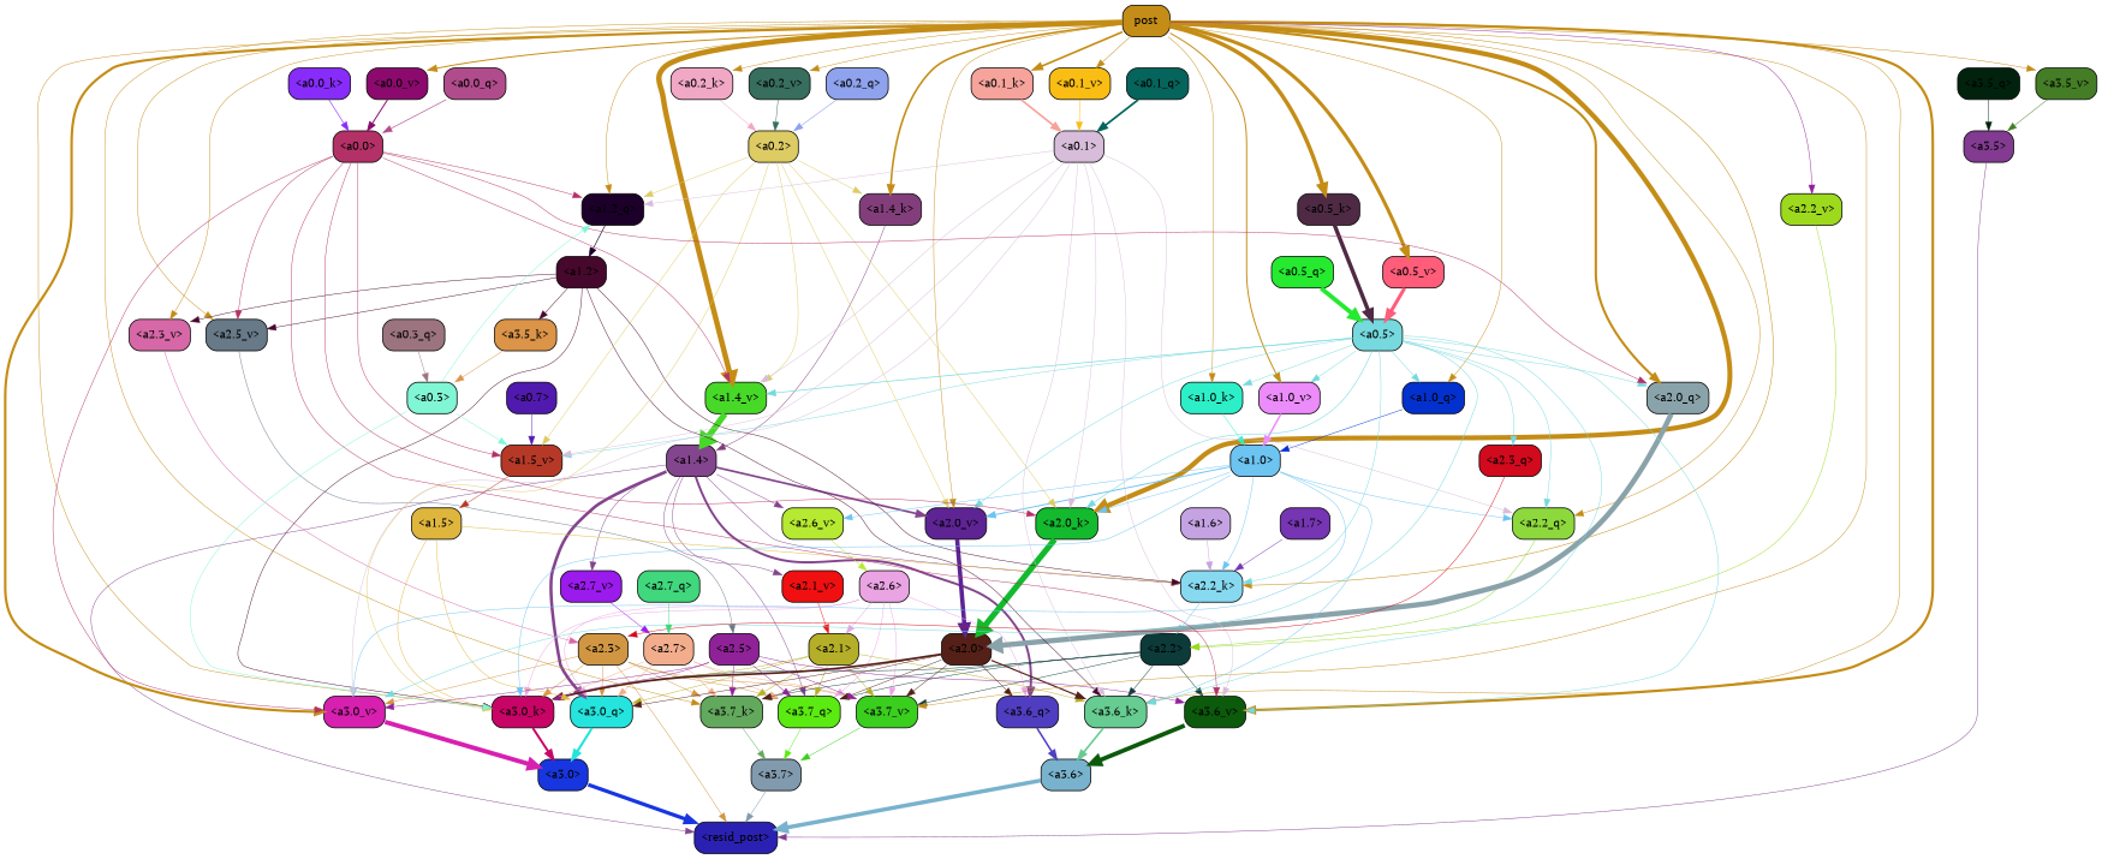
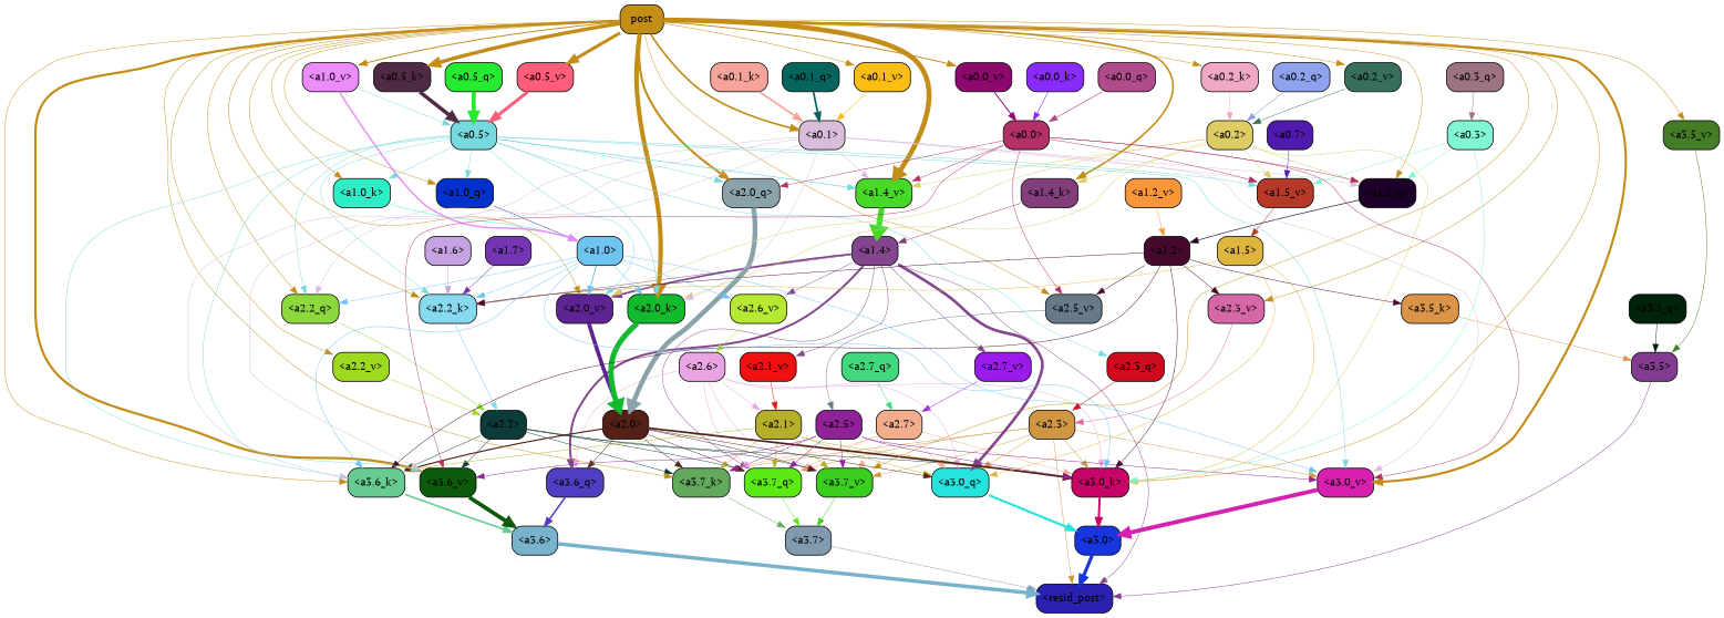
  strict digraph {
    fontname="PT Serif"
    splines=true
    node [color=black fontname="PT Serif" shape=box style="filled, rounded"]
    edge [color="#c48d17" fontname="PT Serif" penwidth=0.6]
    "<a3.7>" [fillcolor="#829aae"]
    "<resid_post>" [fillcolor="#2a21b3"]
    "<a3.6>" [fillcolor="#79b2cc"]
    "<a3.5>" [fillcolor="#823b91"]
    "<a3.0>" [fillcolor="#1836df"]
    "<a2.3>" [fillcolor="#d19642"]
    "<a3.7_q>" [fillcolor="#5bea11"]
    "<a3.0_q>" [fillcolor="#25e4de"]
    "<a3.7_k>" [fillcolor="#63a95d"]
    "<a3.0_k>" [fillcolor="#c80467"]
    "<a3.7_v>" [fillcolor="#3ace1f"]
    "<a3.0_v>" [fillcolor="#d720b0"]
    "<a1.4>" [fillcolor="#83458d"]
    "<a3.6_q>" [fillcolor="#4f3ec1"]
    "<a2.2_k>" [fillcolor="#87d9f0"]
    "<a2.7_v>" [fillcolor="#9b1aec"]
    "<a2.6_v>" [fillcolor="#b6e931"]
    "<a2.1_v>" [fillcolor="#f01011"]
    "<a2.0_v>" [fillcolor="#5e2494"]
    "<a2.2>" [fillcolor="#0c3b3a"]
    "<a2.7>" [fillcolor="#f2ad8c"]
    "<a2.6>" [fillcolor="#eaa3e3"]
    "<a2.1>" [fillcolor="#b5ae28"]
    "<a2.0>" [fillcolor="#552018"]
    "<a3.6_k>" [fillcolor="#66cc91"]
    "<a3.6_v>" [fillcolor="#0c5a0c"]
    "<a3.5_q>" [fillcolor="#01230d"]
    "<a3.5_k>" [fillcolor="#db9448"]
    "<a3.5_v>" [fillcolor="#447d25"]
    "<a2.5>" [fillcolor="#902298"]
    "<a1.5>" [fillcolor="#dfb63d"]
    n32 [fillcolor="#c48d17" label=post]
    "<a2.2_q>" [fillcolor="#8dd93d"]
    "<a2.0_q>" [fillcolor="#8aa3aa"]
    "<a2.0_k>" [fillcolor="#13ba2e"]
    "<a2.5_v>" [fillcolor="#687988"]
    "<a2.3_v>" [fillcolor="#d768a7"]
    "<a2.2_v>" [fillcolor="#9dd91c"]
    "<a1.2_q>" [fillcolor="#1c002a"]
    "<a1.0_q>" [fillcolor="#0331ce"]
    "<a1.4_k>" [fillcolor="#823e7b"]
    "<a1.0_k>" [fillcolor="#2cefc7"]
    "<a1.4_v>" [fillcolor="#47d828"]
    "<a1.0_v>" [fillcolor="#ec8bfa"]
    "<a0.5_k>" [fillcolor="#4f2a44"]
    "<a0.2_k>" [fillcolor="#f1a8c5"]
    "<a0.1_k>" [fillcolor="#f5a39b"]
    "<a0.5_v>" [fillcolor="#ff5d7a"]
    "<a0.2_v>" [fillcolor="#376e5d"]
    "<a0.1_v>" [fillcolor="#f9bd14"]
    "<a0.0_v>" [fillcolor="#8c0a6e"]
    "<a1.2>" [fillcolor="#47082d"]
    "<a1.0>" [fillcolor="#6dc4f1"]
    "<a0.5>" [fillcolor="#75d9dd"]
    "<a0.2>" [fillcolor="#ddcb64"]
    "<a0.1>" [fillcolor="#d7bdda"]
    "<a0.0>" [fillcolor="#b43167"]
    "<a2.3_q>" [fillcolor="#d10a1e"]
    "<a1.5_v>" [fillcolor="#b63927"]
    "<a0.3>" [fillcolor="#80f6d5"]
    "<a2.7_q>" [fillcolor="#40d77d"]
    "<a1.7>" [fillcolor="#7635b2"]
    "<a1.6>" [fillcolor="#c5a3e2"]
+   "<a1.2_v>" [fillcolor="#fb9638"]
    "<a0.7>" [fillcolor="#511aae"]
    "<a0.5_q>" [fillcolor="#25ea30"]
    "<a0.3_q>" [fillcolor="#9c7480"]
    "<a0.2_q>" [fillcolor="#8ea2ed"]
    "<a0.1_q>" [fillcolor="#05645c"]
    "<a0.0_q>" [fillcolor="#b14c8c"]
    "<a0.0_k>" [fillcolor="#882cfb"]
    "<a3.7>" -> "<resid_post>" [color="#829aae"]
    "<a3.6>" -> "<resid_post>" [color="#79b2cc" penwidth=4.6696330308914185]
    "<a3.5>" -> "<resid_post>" [color="#823b91"]
    "<a3.0>" -> "<resid_post>" [color="#1836df" penwidth=4.282557368278503]
    "<a2.3>" -> "<resid_post>" [color="#d19642"]
    "<a2.3>" -> "<a3.7_q>" [color="#d19642"]
    "<a2.3>" -> "<a3.0_q>" [color="#d19642"]
    "<a2.3>" -> "<a3.7_k>" [color="#d19642"]
    "<a2.3>" -> "<a3.0_k>" [color="#d19642"]
    "<a2.3>" -> "<a3.7_v>" [color="#d19642"]
    "<a2.3>" -> "<a3.0_v>" [color="#d19642"]
    "<a3.7_q>" -> "<a3.7>" [color="#5bea11"]
    "<a3.0_q>" -> "<a3.0>" [color="#25e4de" penwidth=2.8638100624084473]
    "<a3.7_k>" -> "<a3.7>" [color="#63a95d"]
    "<a3.0_k>" -> "<a3.0>" [color="#c80467" penwidth=2.6274144649505615]
    "<a3.7_v>" -> "<a3.7>" [color="#3ace1f"]
    "<a3.0_v>" -> "<a3.0>" [color="#d720b0" penwidth=5.188832879066467]
    "<a1.4>" -> "<resid_post>" [color="#83458d"]
    "<a1.4>" -> "<a3.7_q>" [color="#83458d"]
    "<a1.4>" -> "<a3.0_q>" [color="#83458d" penwidth=3.4971605762839317]
    "<a1.4>" -> "<a3.6_q>" [color="#83458d" penwidth=2.6073555648326874]
    "<a1.4>" -> "<a2.2_k>" [color="#83458d"]
    "<a1.4>" -> "<a2.7_v>" [color="#83458d"]
    "<a1.4>" -> "<a2.6_v>" [color="#83458d"]
    "<a1.4>" -> "<a2.1_v>" [color="#83458d"]
    "<a1.4>" -> "<a2.0_v>" [color="#83458d" penwidth=2.268670678138733]
    "<a3.6_q>" -> "<a3.6>" [color="#4f3ec1" penwidth=2.03758105635643]
    "<a2.2_k>" -> "<a2.2>" [color="#87d9f0" penwidth=0.7764816284179688]
    "<a2.7_v>" -> "<a2.7>" [color="#9b1aec"]
    "<a2.6_v>" -> "<a2.6>" [color="#b6e931"]
    "<a2.1_v>" -> "<a2.1>" [color="#f01011"]
    "<a2.0_v>" -> "<a2.0>" [color="#5e2494" penwidth=4.906715989112854]
    "<a2.2>" -> "<a3.7_q>" [color="#0c3b3a"]
    "<a2.2>" -> "<a3.7_k>" [color="#0c3b3a"]
    "<a2.2>" -> "<a3.0_k>" [color="#0c3b3a"]
    "<a2.2>" -> "<a3.7_v>" [color="#0c3b3a"]
    "<a2.2>" -> "<a3.6_k>" [color="#0c3b3a"]
    "<a2.2>" -> "<a3.6_v>" [color="#0c3b3a"]
    "<a2.7>" -> "<a3.7_q>" [color="#f2ad8c"]
    "<a2.7>" -> "<a3.0_q>" [color="#f2ad8c"]
    "<a2.7>" -> "<a3.7_k>" [color="#f2ad8c"]
    "<a2.7>" -> "<a3.0_k>" [color="#f2ad8c"]
    "<a2.7>" -> "<a3.7_v>" [color="#f2ad8c"]
    "<a2.6>" -> "<a3.7_q>" [color="#eaa3e3"]
    "<a2.6>" -> "<a3.0_q>" [color="#eaa3e3"]
    "<a2.6>" -> "<a3.0_k>" [color="#eaa3e3"]
    "<a2.6>" -> "<a3.7_v>" [color="#eaa3e3"]
    "<a2.6>" -> "<a3.6_q>" [color="#eaa3e3"]
    "<a2.6>" -> "<a2.1>" [color="#eaa3e3"]
    "<a2.1>" -> "<a3.7_q>" [color="#b5ae28"]
    "<a2.1>" -> "<a3.0_q>" [color="#b5ae28"]
    "<a2.1>" -> "<a3.7_k>" [color="#b5ae28"]
    "<a2.1>" -> "<a3.0_k>" [color="#b5ae28"]
    "<a2.1>" -> "<a3.7_v>" [color="#b5ae28"]
    "<a2.1>" -> "<a3.6_k>" [color="#b5ae28"]
    "<a2.0>" -> "<a3.7_q>" [color="#552018"]
    "<a2.0>" -> "<a3.0_q>" [color="#552018"]
    "<a2.0>" -> "<a3.7_k>" [color="#552018"]
    "<a2.0>" -> "<a3.0_k>" [color="#552018" penwidth=2.270527422428131]
    "<a2.0>" -> "<a3.7_v>" [color="#552018"]
    "<a2.0>" -> "<a3.6_q>" [color="#552018"]
    "<a2.0>" -> "<a3.6_k>" [color="#552018" penwidth=1.5568191409111023]
    "<a3.6_k>" -> "<a3.6>" [color="#66cc91" penwidth=2.174198240041733]
    "<a3.6_v>" -> "<a3.6>" [color="#0c5a0c" penwidth=5.002329230308533]
    "<a3.5_q>" -> "<a3.5>" [color="#01230d"]
-   "<a3.5_k>" -> "<a0.3>" [color="#db9448"]
+   "<a3.5_k>" -> "<a3.5>" [color="#db9448"]
    "<a3.5_v>" -> "<a3.5>" [color="#447d25"]
    "<a2.5>" -> "<a3.7_q>" [color="#902298"]
    "<a2.5>" -> "<a3.7_k>" [color="#902298"]
    "<a2.5>" -> "<a3.0_k>" [color="#902298"]
    "<a2.5>" -> "<a3.7_v>" [color="#902298"]
    "<a2.5>" -> "<a3.0_v>" [color="#902298"]
    "<a2.5>" -> "<a3.6_v>" [color="#902298"]
    "<a1.5>" -> "<a3.0_q>" [color="#dfb63d"]
    "<a1.5>" -> "<a3.0_k>" [color="#dfb63d"]
    "<a1.5>" -> "<a2.2_k>" [color="#dfb63d"]
    n32 -> "<a3.7_k>"
    n32 -> "<a3.0_k>"
    n32 -> "<a3.7_v>"
    n32 -> "<a3.0_v>" [penwidth=2.8686431646347046]
    n32 -> "<a2.2_k>" [penwidth=0.67606520652771]
    n32 -> "<a2.0_v>"
    n32 -> "<a3.6_k>"
    n32 -> "<a3.6_v>" [penwidth=2.9588699340820312]
    n32 -> "<a3.5_v>"
    n32 -> "<a2.2_q>"
    n32 -> "<a2.0_q>" [penwidth=2.7617180347442627]
    n32 -> "<a2.0_k>" [penwidth=5.615107178688049]
    n32 -> "<a2.5_v>"
    n32 -> "<a2.3_v>"
-   n32 -> "<a2.2_v>" [color="#902298"]
+   n32 -> "<a2.2_v>"
    n32 -> "<a1.2_q>"
    n32 -> "<a1.0_q>"
    n32 -> "<a1.4_k>" [penwidth=2.1468217372894287]
    n32 -> "<a1.0_k>"
    n32 -> "<a1.4_v>" [penwidth=6.189999580383301]
    n32 -> "<a1.0_v>" [penwidth=1.3123979568481445]
    n32 -> "<a0.5_k>" [penwidth=4.58268666267395]
    n32 -> "<a0.2_k>"
-   n32 -> "<a0.1_k>" [penwidth=2.2296652793884277]
+   n32 -> "<a0.1>" [penwidth=2.2296652793884277]
    n32 -> "<a0.5_v>" [penwidth=4.06441330909729]
    n32 -> "<a0.2_v>"
    n32 -> "<a0.1_v>" [penwidth=0.6574034690856934]
    n32 -> "<a0.0_v>" [penwidth=1.3119869232177734]
    "<a2.2_q>" -> "<a2.2>" [color="#8dd93d" penwidth=0.6340763568878174]
    "<a2.0_q>" -> "<a2.0>" [color="#8aa3aa" penwidth=6.0160088539123535]
    "<a2.0_k>" -> "<a2.0>" [color="#13ba2e" penwidth=6.773025274276733]
    "<a2.5_v>" -> "<a2.5>" [color="#687988"]
    "<a2.3_v>" -> "<a2.3>" [color="#d768a7"]
    "<a2.2_v>" -> "<a2.2>" [color="#9dd91c"]
    "<a1.2_q>" -> "<a1.2>" [color="#1c002a" penwidth=0.836545467376709]
    "<a1.0_q>" -> "<a1.0>" [color="#0331ce"]
    "<a1.4_k>" -> "<a1.4>" [color="#823e7b"]
    "<a1.0_k>" -> "<a1.0>" [color="#2cefc7"]
    "<a1.4_v>" -> "<a1.4>" [color="#47d828" penwidth=7.093163728713989]
    "<a1.0_v>" -> "<a1.0>" [color="#ec8bfa" penwidth=1.9666723012924194]
    "<a0.5_k>" -> "<a0.5>" [color="#4f2a44" penwidth=4.577519536018372]
    "<a0.2_k>" -> "<a0.2>" [color="#f1a8c5"]
    "<a0.1_k>" -> "<a0.1>" [color="#f5a39b" penwidth=2.2273199558258057]
    "<a0.5_v>" -> "<a0.5>" [color="#ff5d7a" penwidth=4.062177300453186]
    "<a0.2_v>" -> "<a0.2>" [color="#376e5d"]
    "<a0.1_v>" -> "<a0.1>" [color="#f9bd14" penwidth=0.654442310333252]
    "<a0.0_v>" -> "<a0.0>" [color="#8c0a6e" penwidth=1.307939052581787]
    "<a1.2>" -> "<a3.0_k>" [color="#47082d"]
    "<a1.2>" -> "<a2.2_k>" [color="#47082d"]
    "<a1.2>" -> "<a3.6_k>" [color="#47082d"]
    "<a1.2>" -> "<a3.5_k>" [color="#47082d"]
    "<a1.2>" -> "<a2.5_v>" [color="#47082d"]
    "<a1.2>" -> "<a2.3_v>" [color="#47082d"]
    "<a1.0>" -> "<a3.0_k>" [color="#6dc4f1"]
    "<a1.0>" -> "<a3.0_v>" [color="#6dc4f1"]
    "<a1.0>" -> "<a2.2_k>" [color="#6dc4f1"]
    "<a1.0>" -> "<a2.6_v>" [color="#6dc4f1"]
    "<a1.0>" -> "<a2.0_v>" [color="#6dc4f1" penwidth=1.27996826171875]
    "<a1.0>" -> "<a3.6_k>" [color="#6dc4f1"]
    "<a1.0>" -> "<a2.2_q>" [color="#6dc4f1"]
    "<a1.0>" -> "<a2.0_k>" [color="#6dc4f1"]
    "<a0.5>" -> "<a3.0_v>" [color="#75d9dd" penwidth=0.6421224474906921]
    "<a0.5>" -> "<a2.2_k>" [color="#75d9dd"]
    "<a0.5>" -> "<a2.0_v>" [color="#75d9dd"]
    "<a0.5>" -> "<a3.6_k>" [color="#75d9dd"]
    "<a0.5>" -> "<a3.6_v>" [color="#75d9dd"]
    "<a0.5>" -> "<a2.2_q>" [color="#75d9dd"]
    "<a0.5>" -> "<a2.0_q>" [color="#75d9dd"]
    "<a0.5>" -> "<a2.0_k>" [color="#75d9dd" penwidth=0.7151575088500977]
    "<a0.5>" -> "<a1.0_q>" [color="#75d9dd"]
    "<a0.5>" -> "<a1.0_k>" [color="#75d9dd"]
    "<a0.5>" -> "<a1.4_v>" [color="#75d9dd" penwidth=0.8927993774414062]
-   "<a0.5>" -> "<a1.0_v>" [color="#75d9dd"]
+   "<a1.0_v>" -> "<a0.5>" [color="#75d9dd"]
    "<a0.5>" -> "<a2.3_q>" [color="#75d9dd"]
    "<a0.5>" -> "<a1.5_v>" [color="#75d9dd"]
    "<a0.2>" -> "<a3.0_k>" [color="#ddcb64"]
    "<a0.2>" -> "<a2.0_v>" [color="#ddcb64"]
    "<a0.2>" -> "<a2.0_k>" [color="#ddcb64"]
    "<a0.2>" -> "<a1.2_q>" [color="#ddcb64"]
    "<a0.2>" -> "<a1.4_k>" [color="#ddcb64"]
    "<a0.2>" -> "<a1.4_v>" [color="#ddcb64"]
    "<a0.2>" -> "<a1.5_v>" [color="#ddcb64"]
    "<a0.1>" -> "<a3.0_v>" [color="#d7bdda"]
    "<a0.1>" -> "<a3.6_k>" [color="#d7bdda"]
    "<a0.1>" -> "<a3.6_v>" [color="#d7bdda"]
    "<a0.1>" -> "<a2.2_q>" [color="#d7bdda"]
    "<a0.1>" -> "<a2.0_k>" [color="#d7bdda"]
    "<a0.1>" -> "<a1.2_q>" [color="#d7bdda"]
    "<a0.1>" -> "<a1.4_v>" [color="#d7bdda"]
    "<a0.1>" -> "<a1.5_v>" [color="#d7bdda"]
    "<a0.0>" -> "<a3.0_v>" [color="#b43167"]
    "<a0.0>" -> "<a3.6_v>" [color="#b43167"]
    "<a0.0>" -> "<a2.0_q>" [color="#b43167"]
-   "<a0.0>" -> "<a2.0_k>" [color="#b43167"]
    "<a0.0>" -> "<a2.5_v>" [color="#b43167"]
    "<a0.0>" -> "<a1.2_q>" [color="#b43167"]
    "<a0.0>" -> "<a1.4_v>" [color="#b43167"]
    "<a0.0>" -> "<a1.5_v>" [color="#b43167"]
    "<a2.3_q>" -> "<a2.3>" [color="#d10a1e"]
    "<a1.5_v>" -> "<a1.5>" [color="#b63927"]
    "<a0.3>" -> "<a3.0_k>" [color="#80f6d5"]
    "<a0.3>" -> "<a1.2_q>" [color="#80f6d5"]
    "<a0.3>" -> "<a1.5_v>" [color="#80f6d5"]
    "<a2.7_q>" -> "<a2.7>" [color="#40d77d"]
    "<a1.7>" -> "<a2.2_k>" [color="#7635b2"]
    "<a1.6>" -> "<a2.2_k>" [color="#c5a3e2"]
+   "<a1.2_v>" -> "<a1.2>" [color="#fb9638"]
    "<a0.7>" -> "<a1.5_v>" [color="#511aae"]
    "<a0.5_q>" -> "<a0.5>" [color="#25ea30" penwidth=5.0559651255607605]
    "<a0.3_q>" -> "<a0.3>" [color="#9c7480"]
    "<a0.2_q>" -> "<a0.2>" [color="#8ea2ed" penwidth=0.7587676048278809]
    "<a0.1_q>" -> "<a0.1>" [color="#05645c" penwidth=2.3103086948394775]
    "<a0.0_q>" -> "<a0.0>" [color="#b14c8c" penwidth=0.8285908699035645]
    "<a0.0_k>" -> "<a0.0>" [color="#882cfb" penwidth=0.7703166007995605]
  }
